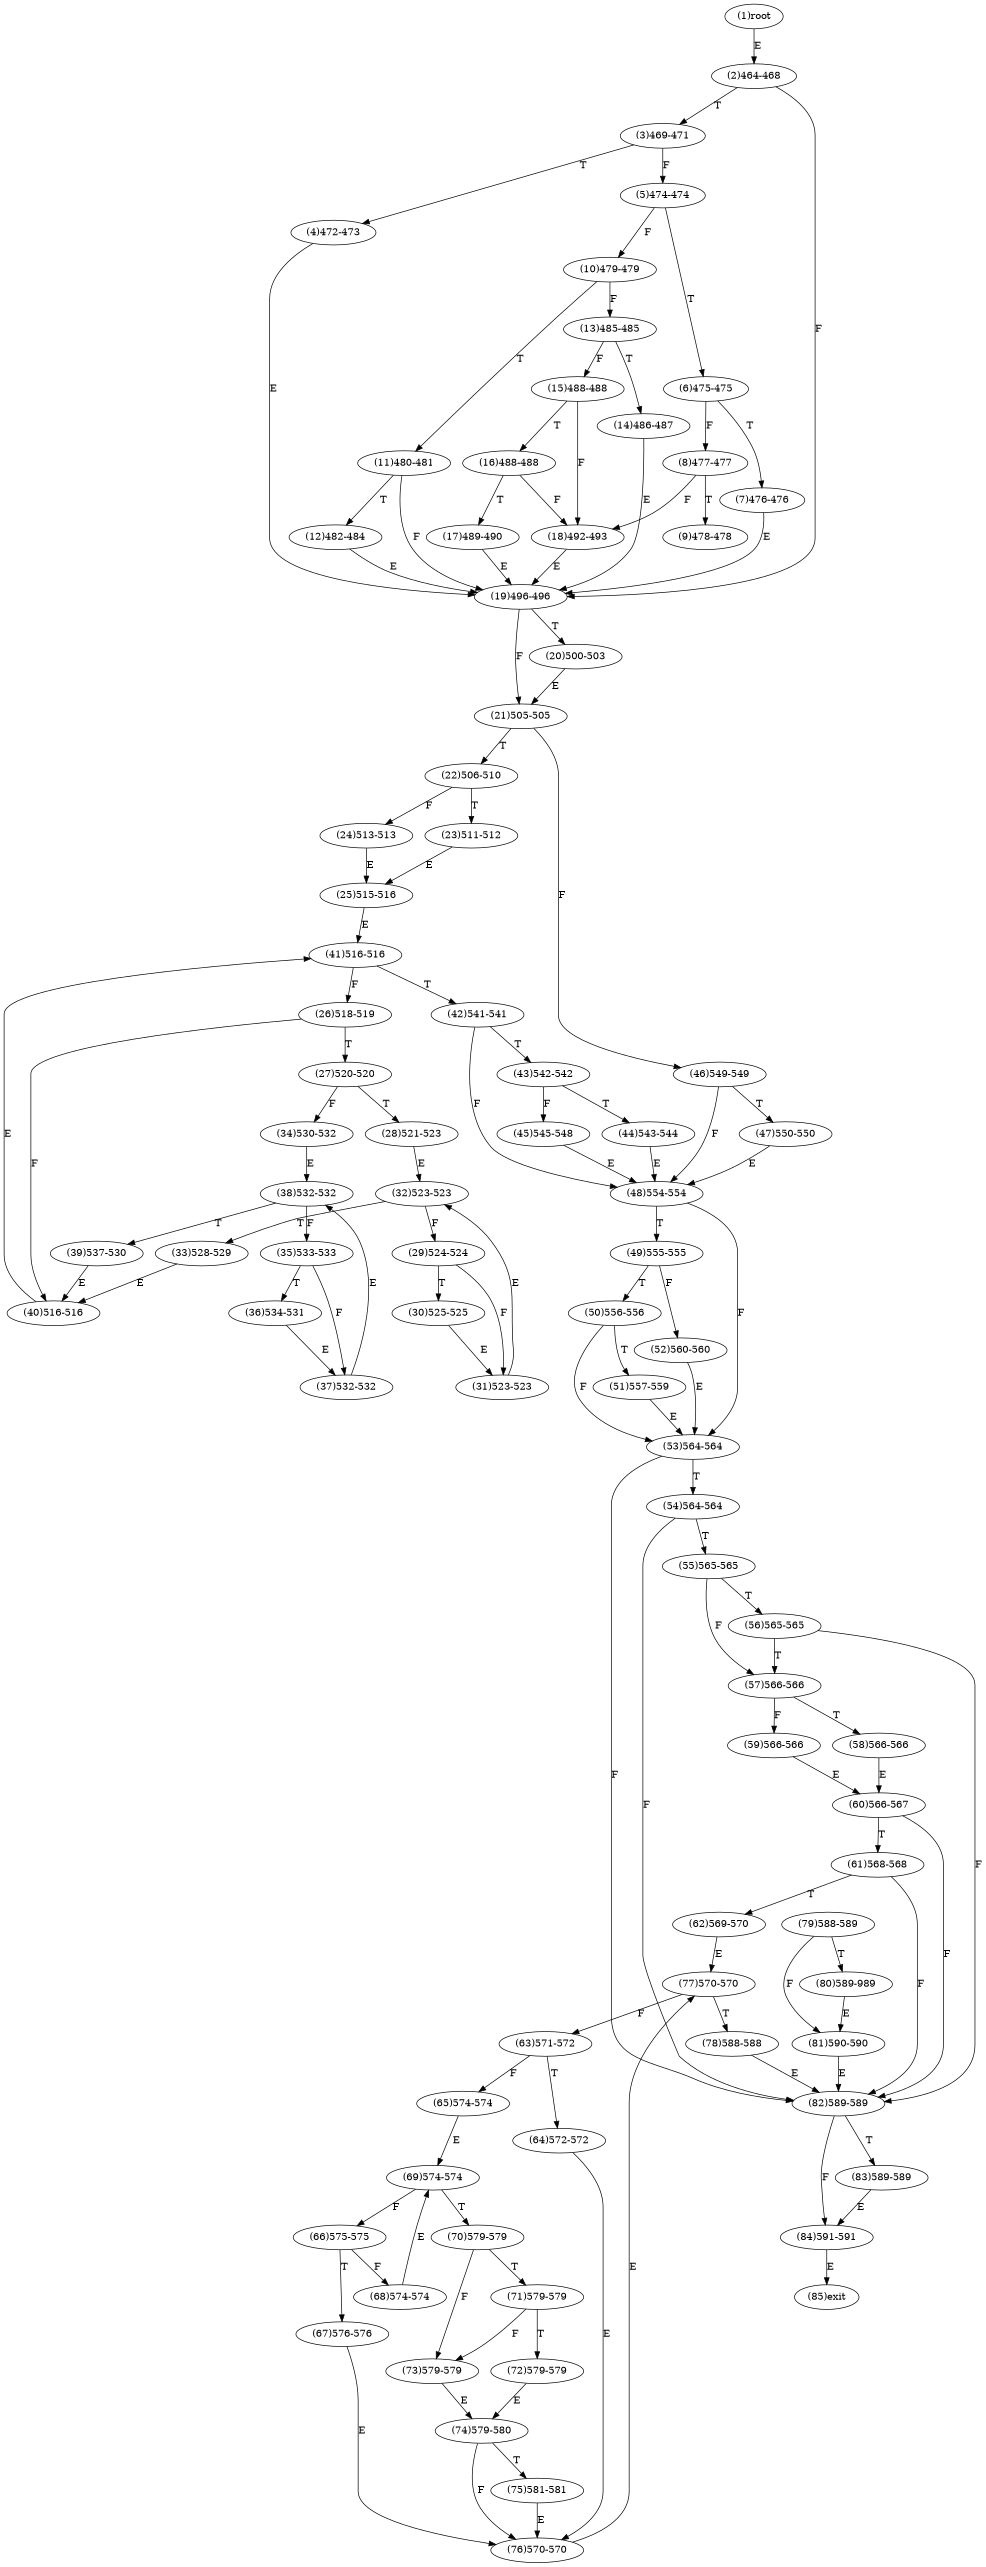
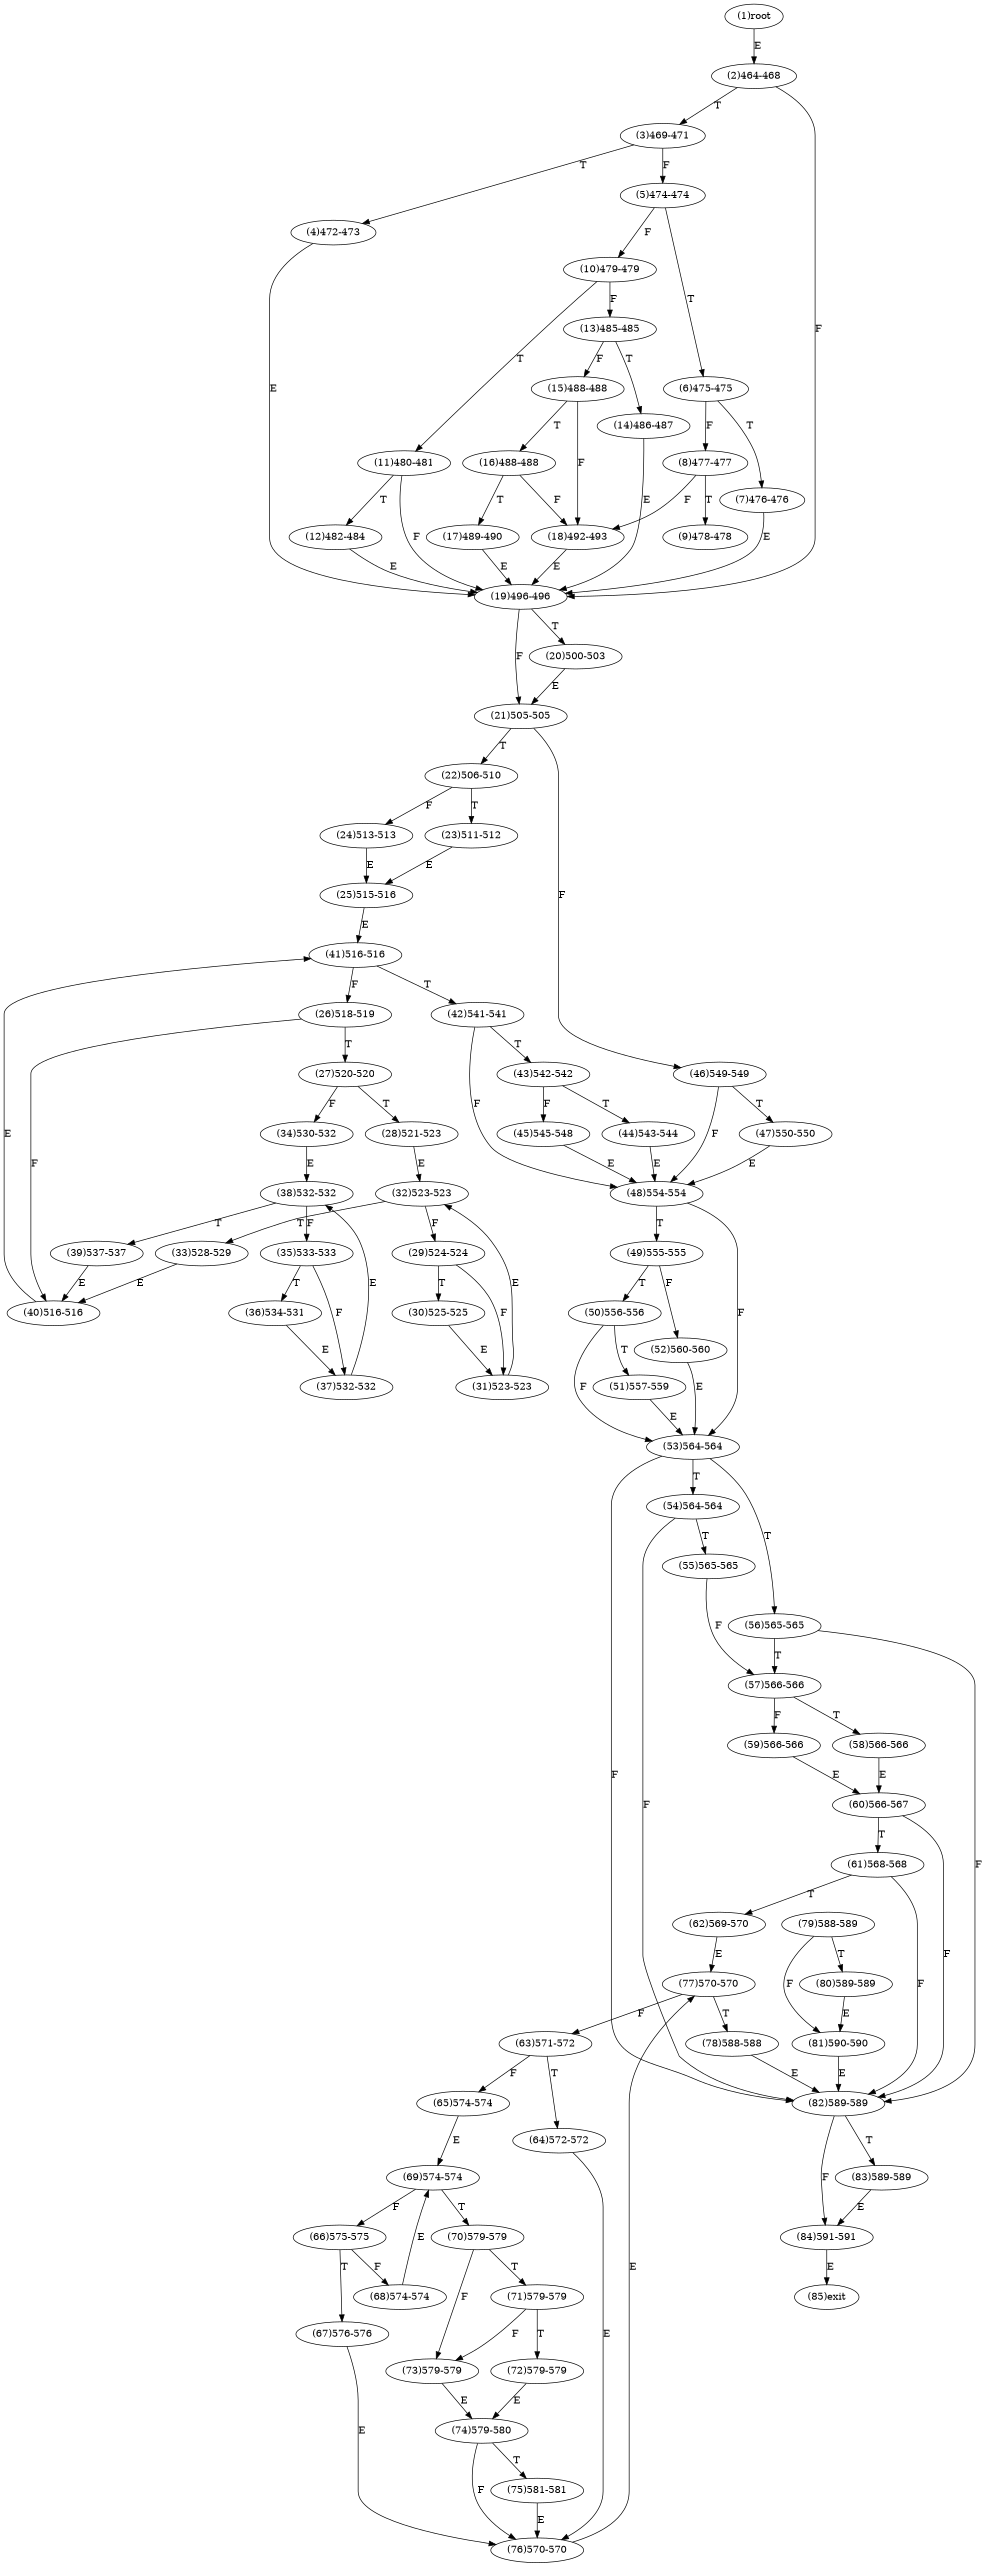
  digraph {
    n1 [label="(1)root"]
    n2 [label="(2)464-468"]
    n3 [label="(3)469-471"]
    n4 [label="(19)496-496"]
    n5 [label="(4)472-473"]
    n6 [label="(5)474-474"]
    n7 [label="(21)505-505"]
    n8 [label="(20)500-503"]
    n9 [label="(6)475-475"]
    n10 [label="(10)479-479"]
    n11 [label="(7)476-476"]
    n12 [label="(8)477-477"]
    n13 [label="(11)480-481"]
    n14 [label="(13)485-485"]
    n15 [label="(9)478-478"]
    n16 [label="(18)492-493"]
    n17 [label="(12)482-484"]
    n18 [label="(14)486-487"]
    n19 [label="(15)488-488"]
    n20 [label="(16)488-488"]
    n21 [label="(17)489-490"]
    n22 [label="(22)506-510"]
    n23 [label="(46)549-549"]
    n24 [label="(23)511-512"]
    n25 [label="(24)513-513"]
    n26 [label="(48)554-554"]
    n27 [label="(47)550-550"]
    n28 [label="(25)515-516"]
    n29 [label="(41)516-516"]
    n30 [label="(26)518-519"]
    n31 [label="(42)541-541"]
    n32 [label="(27)520-520"]
    n33 [label="(28)521-523"]
    n34 [label="(34)530-532"]
    n35 [label="(32)523-523"]
    n36 [label="(38)532-532"]
    n37 [label="(40)516-516"]
    n38 [label="(29)524-524"]
    n39 [label="(31)523-523"]
    n40 [label="(30)525-525"]
    n41 [label="(33)528-529"]
    n42 [label="(35)533-533"]
-   n43 [label="(39)537-530"]
+   n43 [label="(39)537-537"]
    n44 [label="(36)534-531"]
    n45 [label="(37)532-532"]
    n46 [label="(43)542-542"]
    n47 [label="(44)543-544"]
    n48 [label="(45)545-548"]
    n49 [label="(53)564-564"]
    n50 [label="(49)555-555"]
    n51 [label="(51)557-559"]
    n52 [label="(54)564-564"]
    n53 [label="(82)589-589"]
    n54 [label="(50)556-556"]
    n55 [label="(52)560-560"]
    n56 [label="(55)565-565"]
    n57 [label="(57)566-566"]
    n58 [label="(56)565-565"]
    n59 [label="(59)566-566"]
    n60 [label="(58)566-566"]
    n61 [label="(84)591-591"]
    n62 [label="(83)589-589"]
    n63 [label="(60)566-567"]
    n64 [label="(61)568-568"]
    n65 [label="(63)571-572"]
    n66 [label="(64)572-572"]
    n67 [label="(65)574-574"]
    n68 [label="(76)570-570"]
    n69 [label="(69)574-574"]
    n70 [label="(62)569-570"]
    n71 [label="(77)570-570"]
    n72 [label="(78)588-588"]
    n73 [label="(68)574-574"]
    n74 [label="(70)579-579"]
    n75 [label="(66)575-575"]
    n76 [label="(71)579-579"]
    n77 [label="(73)579-579"]
    n78 [label="(67)576-576"]
    n79 [label="(72)579-579"]
    n80 [label="(74)579-580"]
    n81 [label="(79)588-589"]
    n82 [label="(81)590-590"]
-   n83 [label="(80)589-989"]
+   n83 [label="(80)589-589"]
    n84 [label="(75)581-581"]
    n85 [label="(85)exit"]
    n1 -> n2 [label=E]
    n2 -> n3 [label=T]
    n2 -> n4 [label=F]
    n3 -> n5 [label=T]
    n3 -> n6 [label=F]
    n4 -> n7 [label=F]
    n4 -> n8 [label=T]
    n5 -> n4 [label=E]
    n6 -> n9 [label=T]
    n6 -> n10 [label=F]
    n7 -> n22 [label=T]
    n7 -> n23 [label=F]
    n8 -> n7 [label=E]
    n9 -> n11 [label=T]
    n9 -> n12 [label=F]
    n10 -> n13 [label=T]
    n10 -> n14 [label=F]
    n11 -> n4 [label=E]
    n12 -> n15 [label=T]
    n12 -> n16 [label=F]
    n13 -> n4 [label=F]
    n13 -> n17 [label=T]
    n14 -> n18 [label=T]
    n14 -> n19 [label=F]
    n16 -> n4 [label=E]
    n17 -> n4 [label=E]
    n18 -> n4 [label=E]
    n19 -> n16 [label=F]
    n19 -> n20 [label=T]
    n20 -> n16 [label=F]
    n20 -> n21 [label=T]
    n21 -> n4 [label=E]
    n22 -> n24 [label=T]
    n22 -> n25 [label=F]
    n23 -> n26 [label=F]
    n23 -> n27 [label=T]
    n24 -> n28 [label=E]
    n25 -> n28 [label=E]
    n26 -> n49 [label=F]
    n26 -> n50 [label=T]
    n27 -> n26 [label=E]
    n28 -> n29 [label=E]
    n29 -> n30 [label=F]
    n29 -> n31 [label=T]
    n30 -> n32 [label=T]
    n30 -> n37 [label=F]
    n31 -> n26 [label=F]
    n31 -> n46 [label=T]
    n32 -> n33 [label=T]
    n32 -> n34 [label=F]
    n33 -> n35 [label=E]
    n34 -> n36 [label=E]
    n35 -> n38 [label=F]
    n35 -> n41 [label=T]
    n36 -> n42 [label=F]
    n36 -> n43 [label=T]
    n37 -> n29 [label=E]
    n38 -> n39 [label=F]
    n38 -> n40 [label=T]
    n39 -> n35 [label=E]
    n40 -> n39 [label=E]
    n41 -> n37 [label=E]
    n42 -> n44 [label=T]
    n42 -> n45 [label=F]
    n43 -> n37 [label=E]
    n44 -> n45 [label=E]
    n45 -> n36 [label=E]
    n46 -> n47 [label=T]
    n46 -> n48 [label=F]
    n47 -> n26 [label=E]
    n48 -> n26 [label=E]
    n49 -> n52 [label=T]
    n49 -> n53 [label=F]
    n50 -> n54 [label=T]
    n50 -> n55 [label=F]
    n51 -> n49 [label=E]
    n52 -> n53 [label=F]
    n52 -> n56 [label=T]
    n53 -> n61 [label=F]
    n53 -> n62 [label=T]
    n54 -> n49 [label=F]
    n54 -> n51 [label=T]
    n55 -> n49 [label=E]
    n56 -> n57 [label=F]
-   n56 -> n58 [label=T]
+   n49 -> n58 [label=T]
    n57 -> n59 [label=F]
    n57 -> n60 [label=T]
    n58 -> n53 [label=F]
    n58 -> n57 [label=T]
    n59 -> n63 [label=E]
    n60 -> n63 [label=E]
    n61 -> n85 [label=E]
    n62 -> n61 [label=E]
    n63 -> n53 [label=F]
    n63 -> n64 [label=T]
    n64 -> n53 [label=F]
    n64 -> n70 [label=T]
    n65 -> n66 [label=T]
    n65 -> n67 [label=F]
    n66 -> n68 [label=E]
    n67 -> n69 [label=E]
    n68 -> n71 [label=E]
    n69 -> n74 [label=T]
    n69 -> n75 [label=F]
    n70 -> n71 [label=E]
    n71 -> n65 [label=F]
    n71 -> n72 [label=T]
    n72 -> n53 [label=E]
    n73 -> n69 [label=E]
    n74 -> n76 [label=T]
    n74 -> n77 [label=F]
    n75 -> n73 [label=F]
    n75 -> n78 [label=T]
    n76 -> n77 [label=F]
    n76 -> n79 [label=T]
    n77 -> n80 [label=E]
    n78 -> n68 [label=E]
    n79 -> n80 [label=E]
    n80 -> n68 [label=F]
    n80 -> n84 [label=T]
    n81 -> n82 [label=F]
    n81 -> n83 [label=T]
    n82 -> n53 [label=E]
    n83 -> n82 [label=E]
    n84 -> n68 [label=E]
  }
